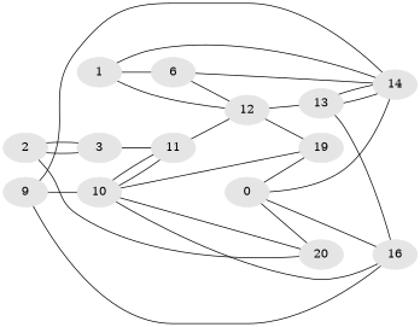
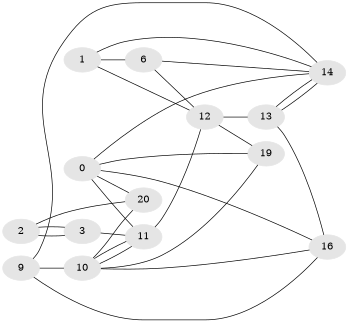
  graph {
    rankdir=LR
    node [color=gray90 style=filled]
    6 [super="+4"]
    12 [super="+7"]
    14
    1
    13 [super="+17"]
    19
    2 [super="+18"]
    3
    20 [super="+4"]
    11 [super="+15"]
    16 [super="+15"]
    n12 [label=0 super="+7"]
    10 [super="+17"]
    9
    6 -- 12
    6 -- 14
    12 -- 13
    12 -- 19
    1 -- 6
    1 -- 12
    1 -- 14
    13 -- 14
    13 -- 14
    13 -- 16
    2 -- 3
    2 -- 3
    2 -- 20
    3 -- 11
    11 -- 12
    n12 -- 14
    n12 -- 19
    n12 -- 20
+   n12 -- 11
    n12 -- 16
    10 -- 19
    10 -- 20
    10 -- 11
    10 -- 11
    10 -- 16
    9 -- 14
    9 -- 16
    9 -- 10
  }
